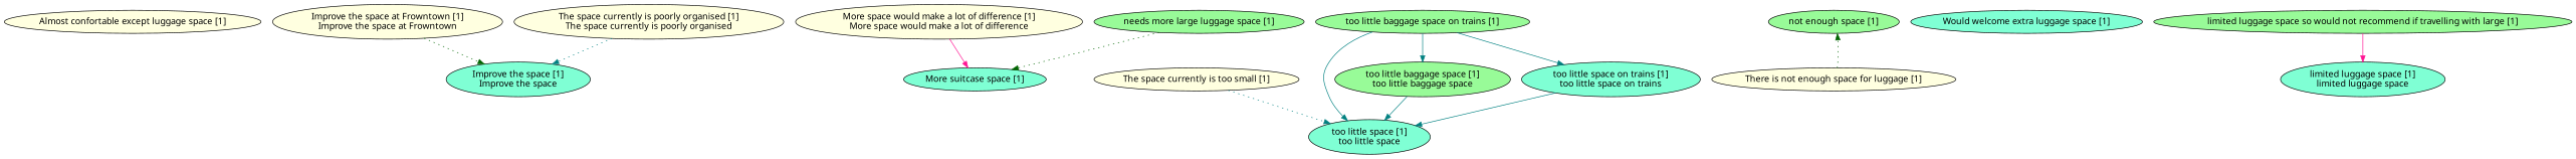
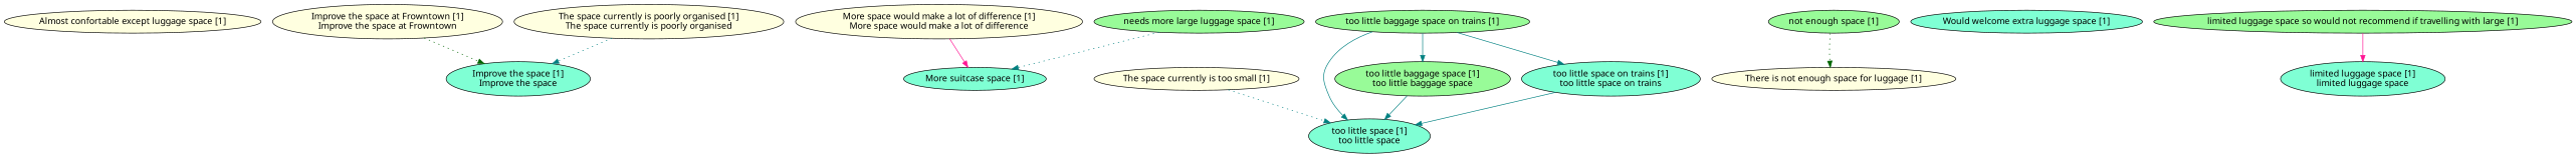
  digraph {
    fontname="Noto Sans"
    node [fillcolor=lightyellow fontname="Noto Sans" style=filled]
    edge [color=teal fontname="Noto Sans" style=solid]
    "Almost confortable except luggage space [1]"
    "Improve the space [1]\nImprove the space" [fillcolor=aquamarine]
    "Improve the space at Frowntown [1]\nImprove the space at Frowntown"
    "More suitcase space [1]" [fillcolor=aquamarine]
    "More space would make a lot of difference [1]\nMore space would make a lot of difference"
    "The space currently is poorly organised [1]\nThe space currently is poorly organised"
    "too little space [1]\ntoo little space" [fillcolor=aquamarine]
    "The space currently is too small [1]"
    "not enough space [1]" [fillcolor=palegreen]
    "There is not enough space for luggage [1]"
    "Would welcome extra luggage space [1]" [fillcolor=aquamarine]
    "limited luggage space so would not recommend if travelling with large [1]" [fillcolor=palegreen]
    "limited luggage space [1]\nlimited luggage space" [fillcolor=aquamarine]
    "needs more large luggage space [1]" [fillcolor=palegreen]
    "too little baggage space on trains [1]" [fillcolor=palegreen]
    "too little baggage space [1]\ntoo little baggage space" [fillcolor=palegreen]
    "too little space on trains [1]\ntoo little space on trains" [fillcolor=aquamarine]
    "Improve the space at Frowntown [1]\nImprove the space at Frowntown" -> "Improve the space [1]\nImprove the space" [color=darkgreen style=dotted]
    "More space would make a lot of difference [1]\nMore space would make a lot of difference" -> "More suitcase space [1]" [color=deeppink]
    "The space currently is poorly organised [1]\nThe space currently is poorly organised" -> "Improve the space [1]\nImprove the space" [style=dotted]
    "The space currently is too small [1]" -> "too little space [1]\ntoo little space" [style=dotted]
-   "There is not enough space for luggage [1]" -> "not enough space [1]" [color=darkgreen style=dotted]
+   "not enough space [1]" -> "There is not enough space for luggage [1]" [color=darkgreen style=dotted]
    "limited luggage space so would not recommend if travelling with large [1]" -> "limited luggage space [1]\nlimited luggage space" [color=deeppink]
-   "needs more large luggage space [1]" -> "More suitcase space [1]" [color=darkgreen style=dotted]
+   "needs more large luggage space [1]" -> "More suitcase space [1]" [style=dotted]
    "too little baggage space on trains [1]" -> "too little space [1]\ntoo little space"
    "too little baggage space on trains [1]" -> "too little baggage space [1]\ntoo little baggage space"
    "too little baggage space on trains [1]" -> "too little space on trains [1]\ntoo little space on trains"
    "too little baggage space [1]\ntoo little baggage space" -> "too little space [1]\ntoo little space"
    "too little space on trains [1]\ntoo little space on trains" -> "too little space [1]\ntoo little space"
  }
